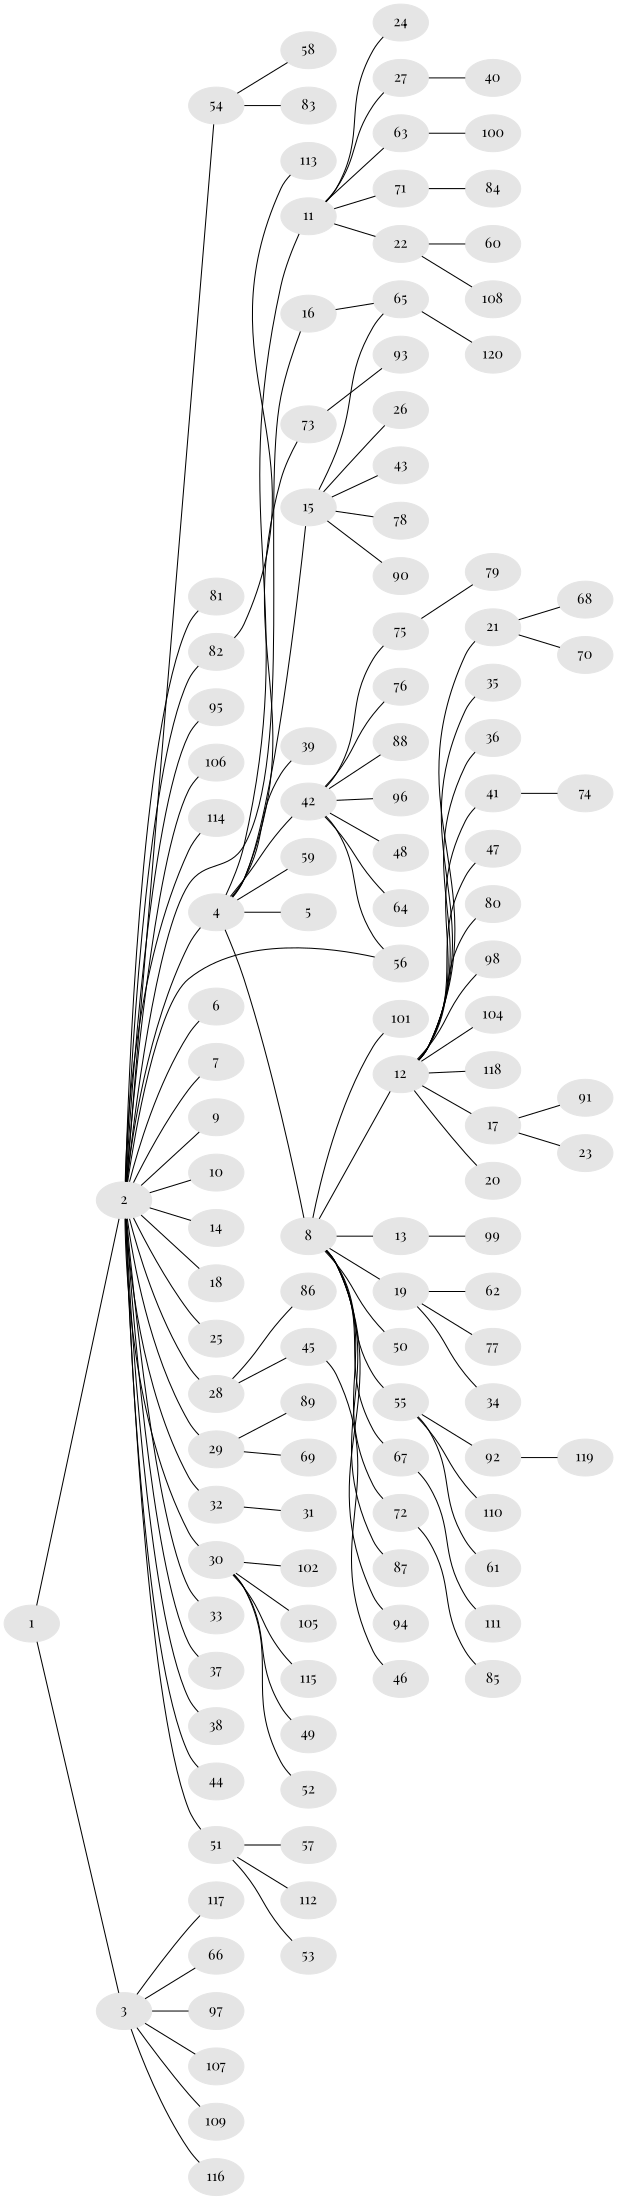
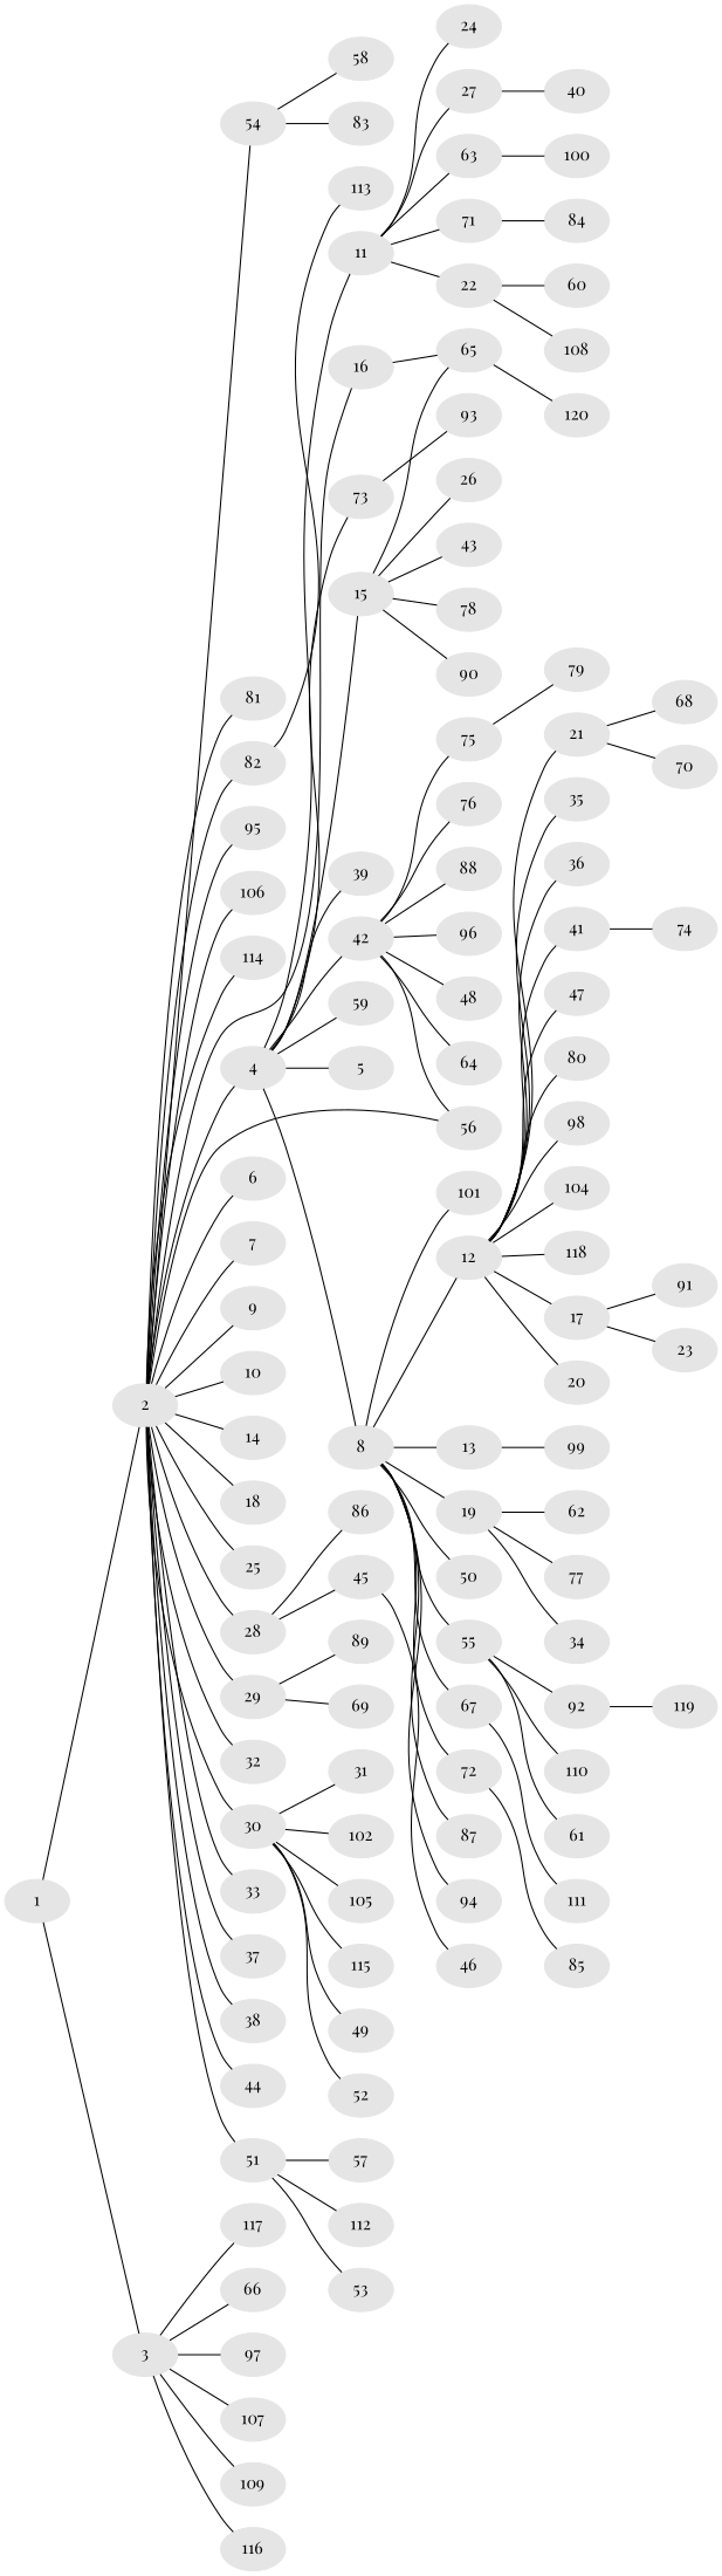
  graph {
    fontname="Playfair Display"
    rankdir=LR
    node [color=gray90 fontname="Playfair Display" style=filled]
    edge [fontname="Playfair Display"]
    1
    2
    3
    4
    6
    7
    9
    10
    14
    16
    18
    25
    28
    29
    30
    32
    33
    37
    38
    44
    51
    54
    56
    81
    82
    95
    106
    114
    66
    97
    107
    109
    116
    117
    5
    8
    11
    15
    39
    42
    59
    73
    65
    45
    86
    69
    89
    31
    49
    52
    102
    105
    115
    53
    57
    112
    58
    83
    113
    12
    13
    19
    50
    55
    67
    72
    87
    94
    101
    22
    24
    27
    63
    71
    26
    43
    78
    90
    48
    64
    75
    76
    88
    96
    93
    17
    20
    21
    35
    36
    41
    47
    80
    98
    104
    118
    99
    34
    62
    77
    61
    92
    110
    111
    85
    60
    108
    40
    100
    84
    23
    91
    68
    70
    74
    120
    46
    79
    119
    1 -- 2
    1 -- 3
    2 -- 4
    2 -- 6
    2 -- 7
    2 -- 9
    2 -- 10
    2 -- 14
    2 -- 16
    2 -- 18
    2 -- 25
    2 -- 28
    2 -- 29
    2 -- 30
    2 -- 32
    2 -- 33
    2 -- 37
    2 -- 38
    2 -- 44
    2 -- 51
    2 -- 54
    2 -- 56
    2 -- 81
    2 -- 82
    2 -- 95
    2 -- 106
    2 -- 114
    3 -- 66
    3 -- 97
    3 -- 107
    3 -- 109
    3 -- 116
    3 -- 117
    4 -- 5
    4 -- 8
    4 -- 11
    4 -- 15
    4 -- 39
    4 -- 42
    4 -- 59
    4 -- 73
    16 -- 65
    28 -- 45
    28 -- 86
    29 -- 69
    29 -- 89
-   32 -- 31
+   30 -- 31
    30 -- 49
    30 -- 52
    30 -- 102
    30 -- 105
    30 -- 115
    51 -- 53
    51 -- 57
    51 -- 112
    54 -- 58
    54 -- 83
    82 -- 113
    8 -- 12
    8 -- 13
    8 -- 19
    8 -- 50
    8 -- 55
    8 -- 67
    8 -- 72
    8 -- 87
    8 -- 94
    8 -- 101
    11 -- 22
    11 -- 24
    11 -- 27
    11 -- 63
    11 -- 71
    15 -- 65
    15 -- 26
    15 -- 43
    15 -- 78
    15 -- 90
    42 -- 56
    42 -- 48
    42 -- 64
    42 -- 75
    42 -- 76
    42 -- 88
    42 -- 96
    73 -- 93
    65 -- 120
    45 -- 46
    12 -- 17
    12 -- 20
    12 -- 21
    12 -- 35
    12 -- 36
    12 -- 41
    12 -- 47
    12 -- 80
    12 -- 98
    12 -- 104
    12 -- 118
    13 -- 99
    19 -- 34
    19 -- 62
    19 -- 77
    55 -- 61
    55 -- 92
    55 -- 110
    67 -- 111
    72 -- 85
    22 -- 60
    22 -- 108
    27 -- 40
    63 -- 100
    71 -- 84
    75 -- 79
    17 -- 23
    17 -- 91
    21 -- 68
    21 -- 70
    41 -- 74
    92 -- 119
  }
